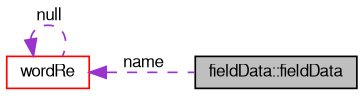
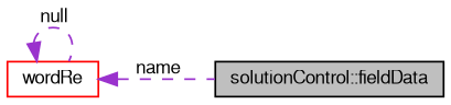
  digraph {
    rankdir=LR
    node [fontname=FreeSans fontsize=10 shape=record]
    edge [color=darkorchid3 dir=back fontname=FreeSans fontsize=10 labelfontname=FreeSans labelfontsize=10 style=dashed]
-   n1 [color=black fillcolor=grey75 fontcolor=black height=0.2 label="fieldData::fieldData" style=filled width=0.4]
+   n1 [color=black fillcolor=grey75 fontcolor=black height=0.2 label="solutionControl::fieldData" style=filled width=0.4]
    n2 [color=red height=0.2 label=wordRe width=0.4]
    n2 -> n1 [label=" name"]
    n2 -> n2 [label=" null"]
  }
